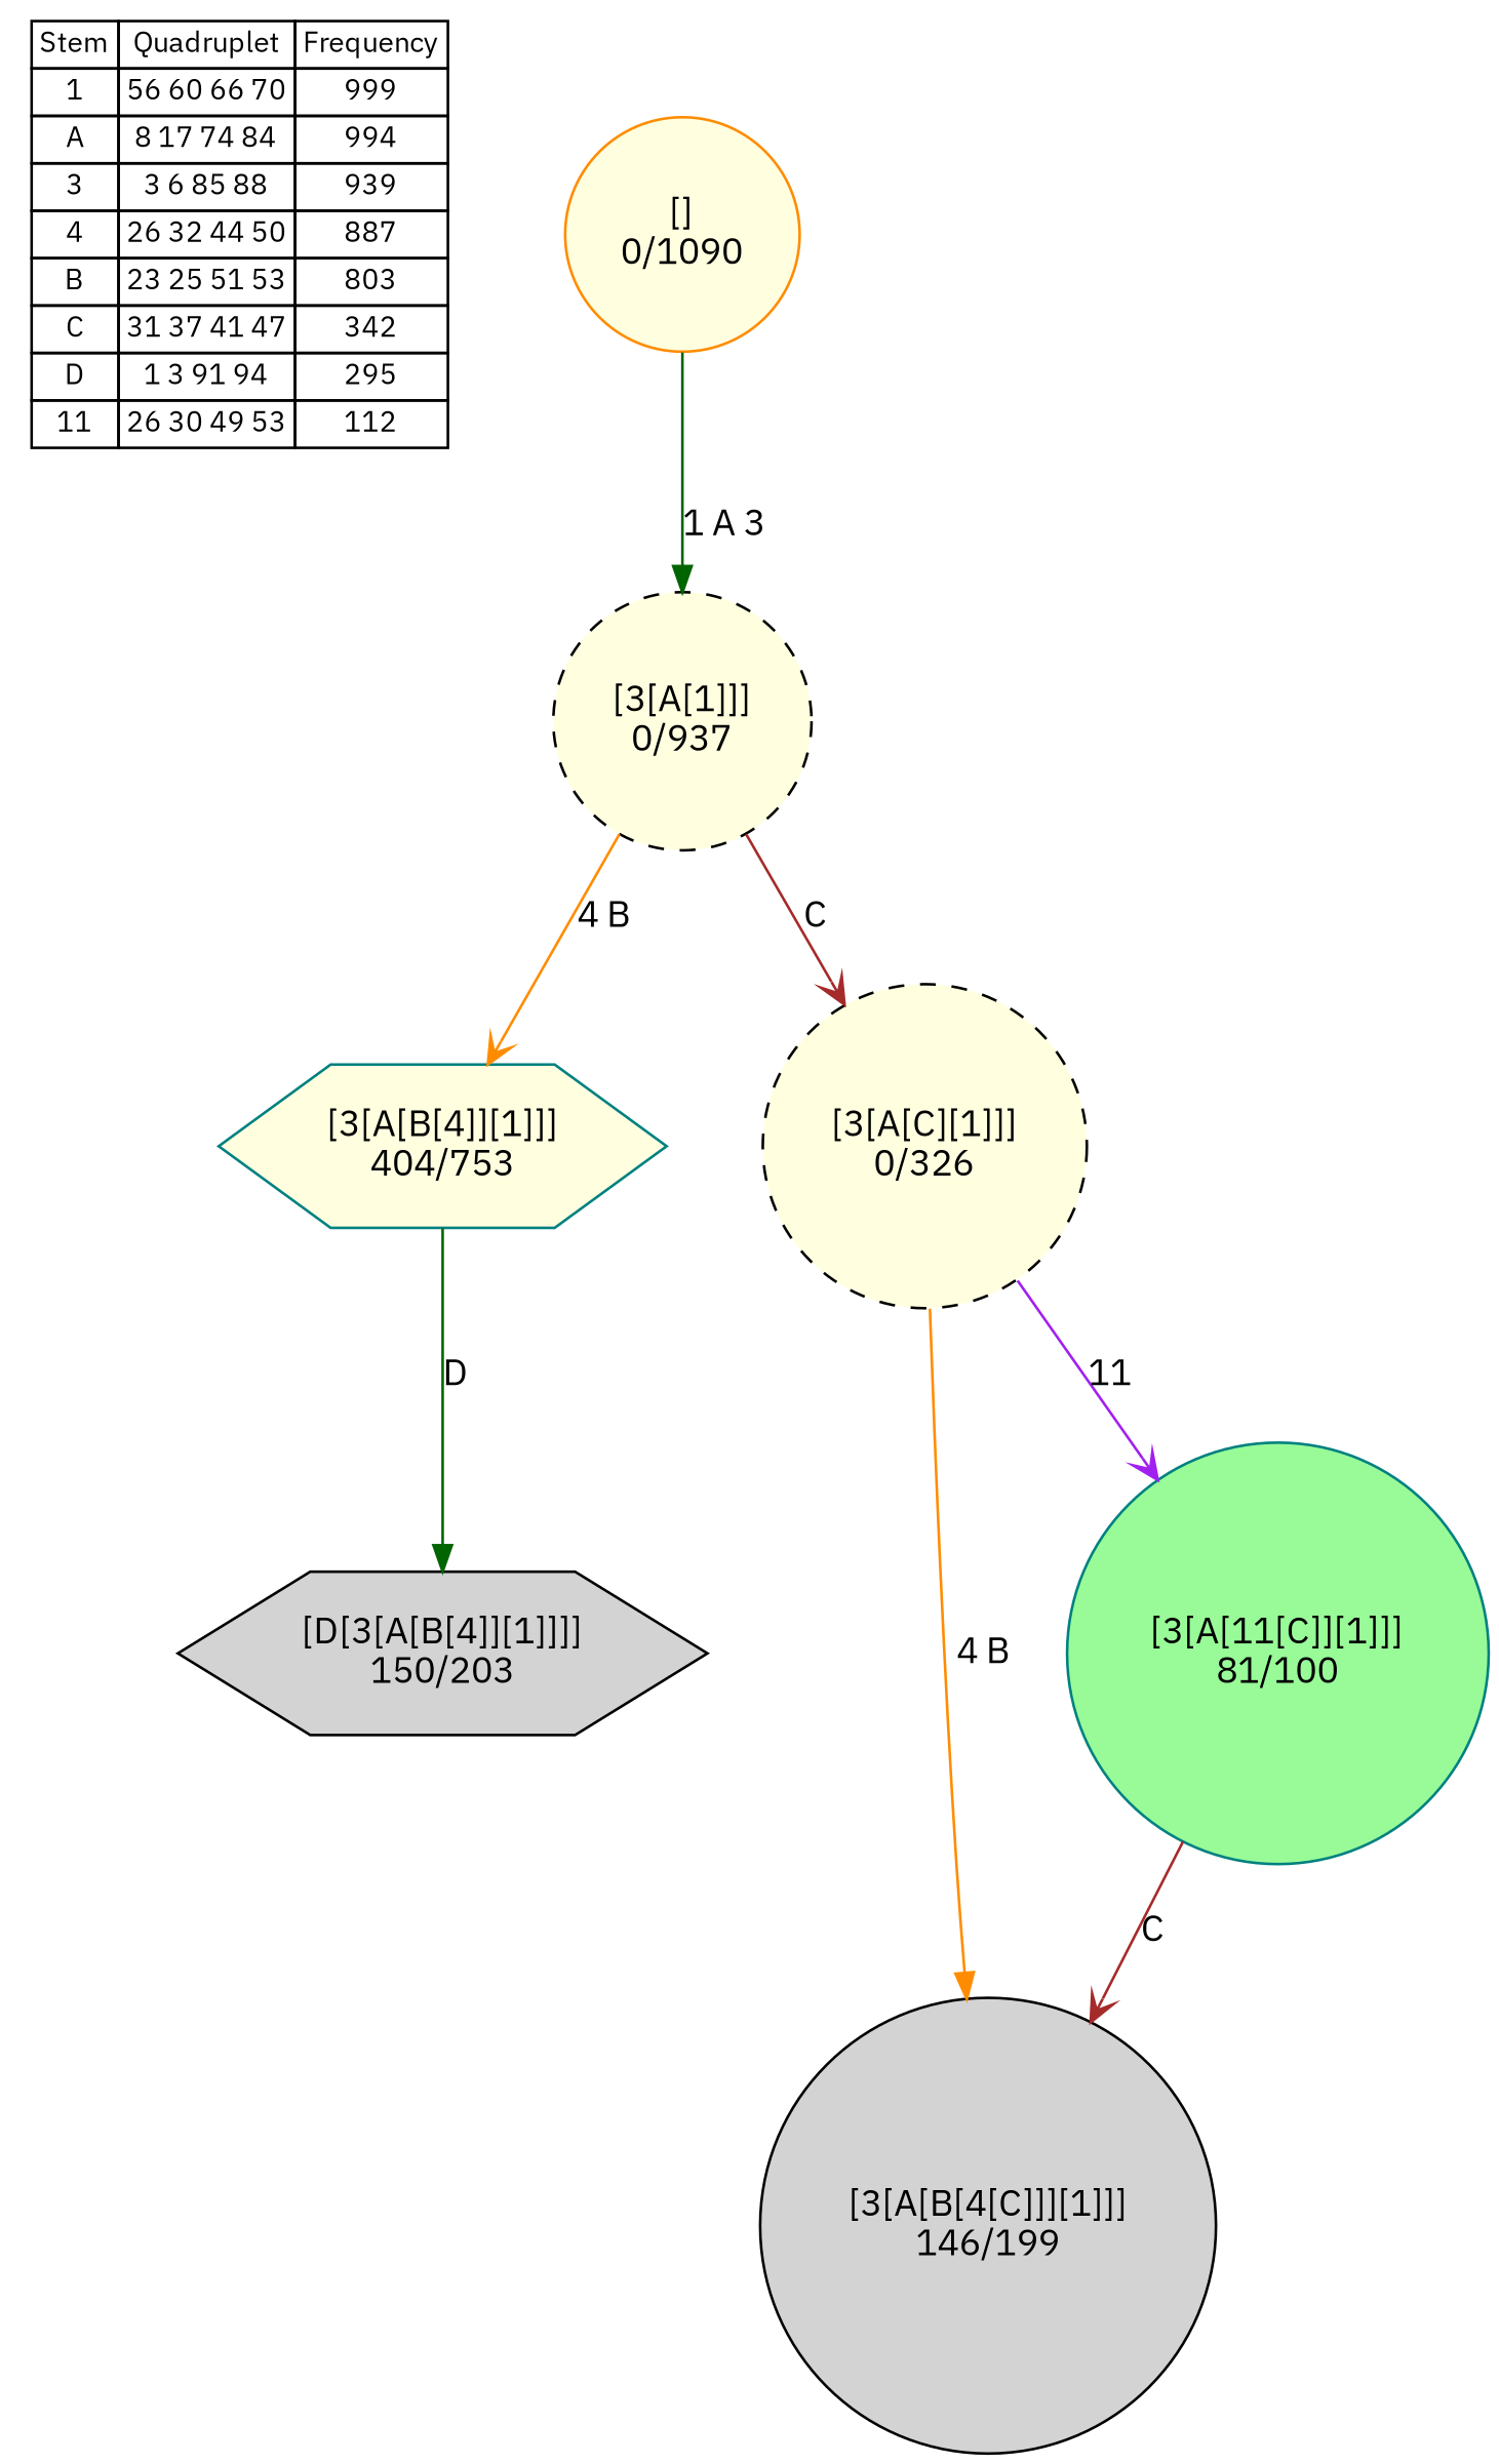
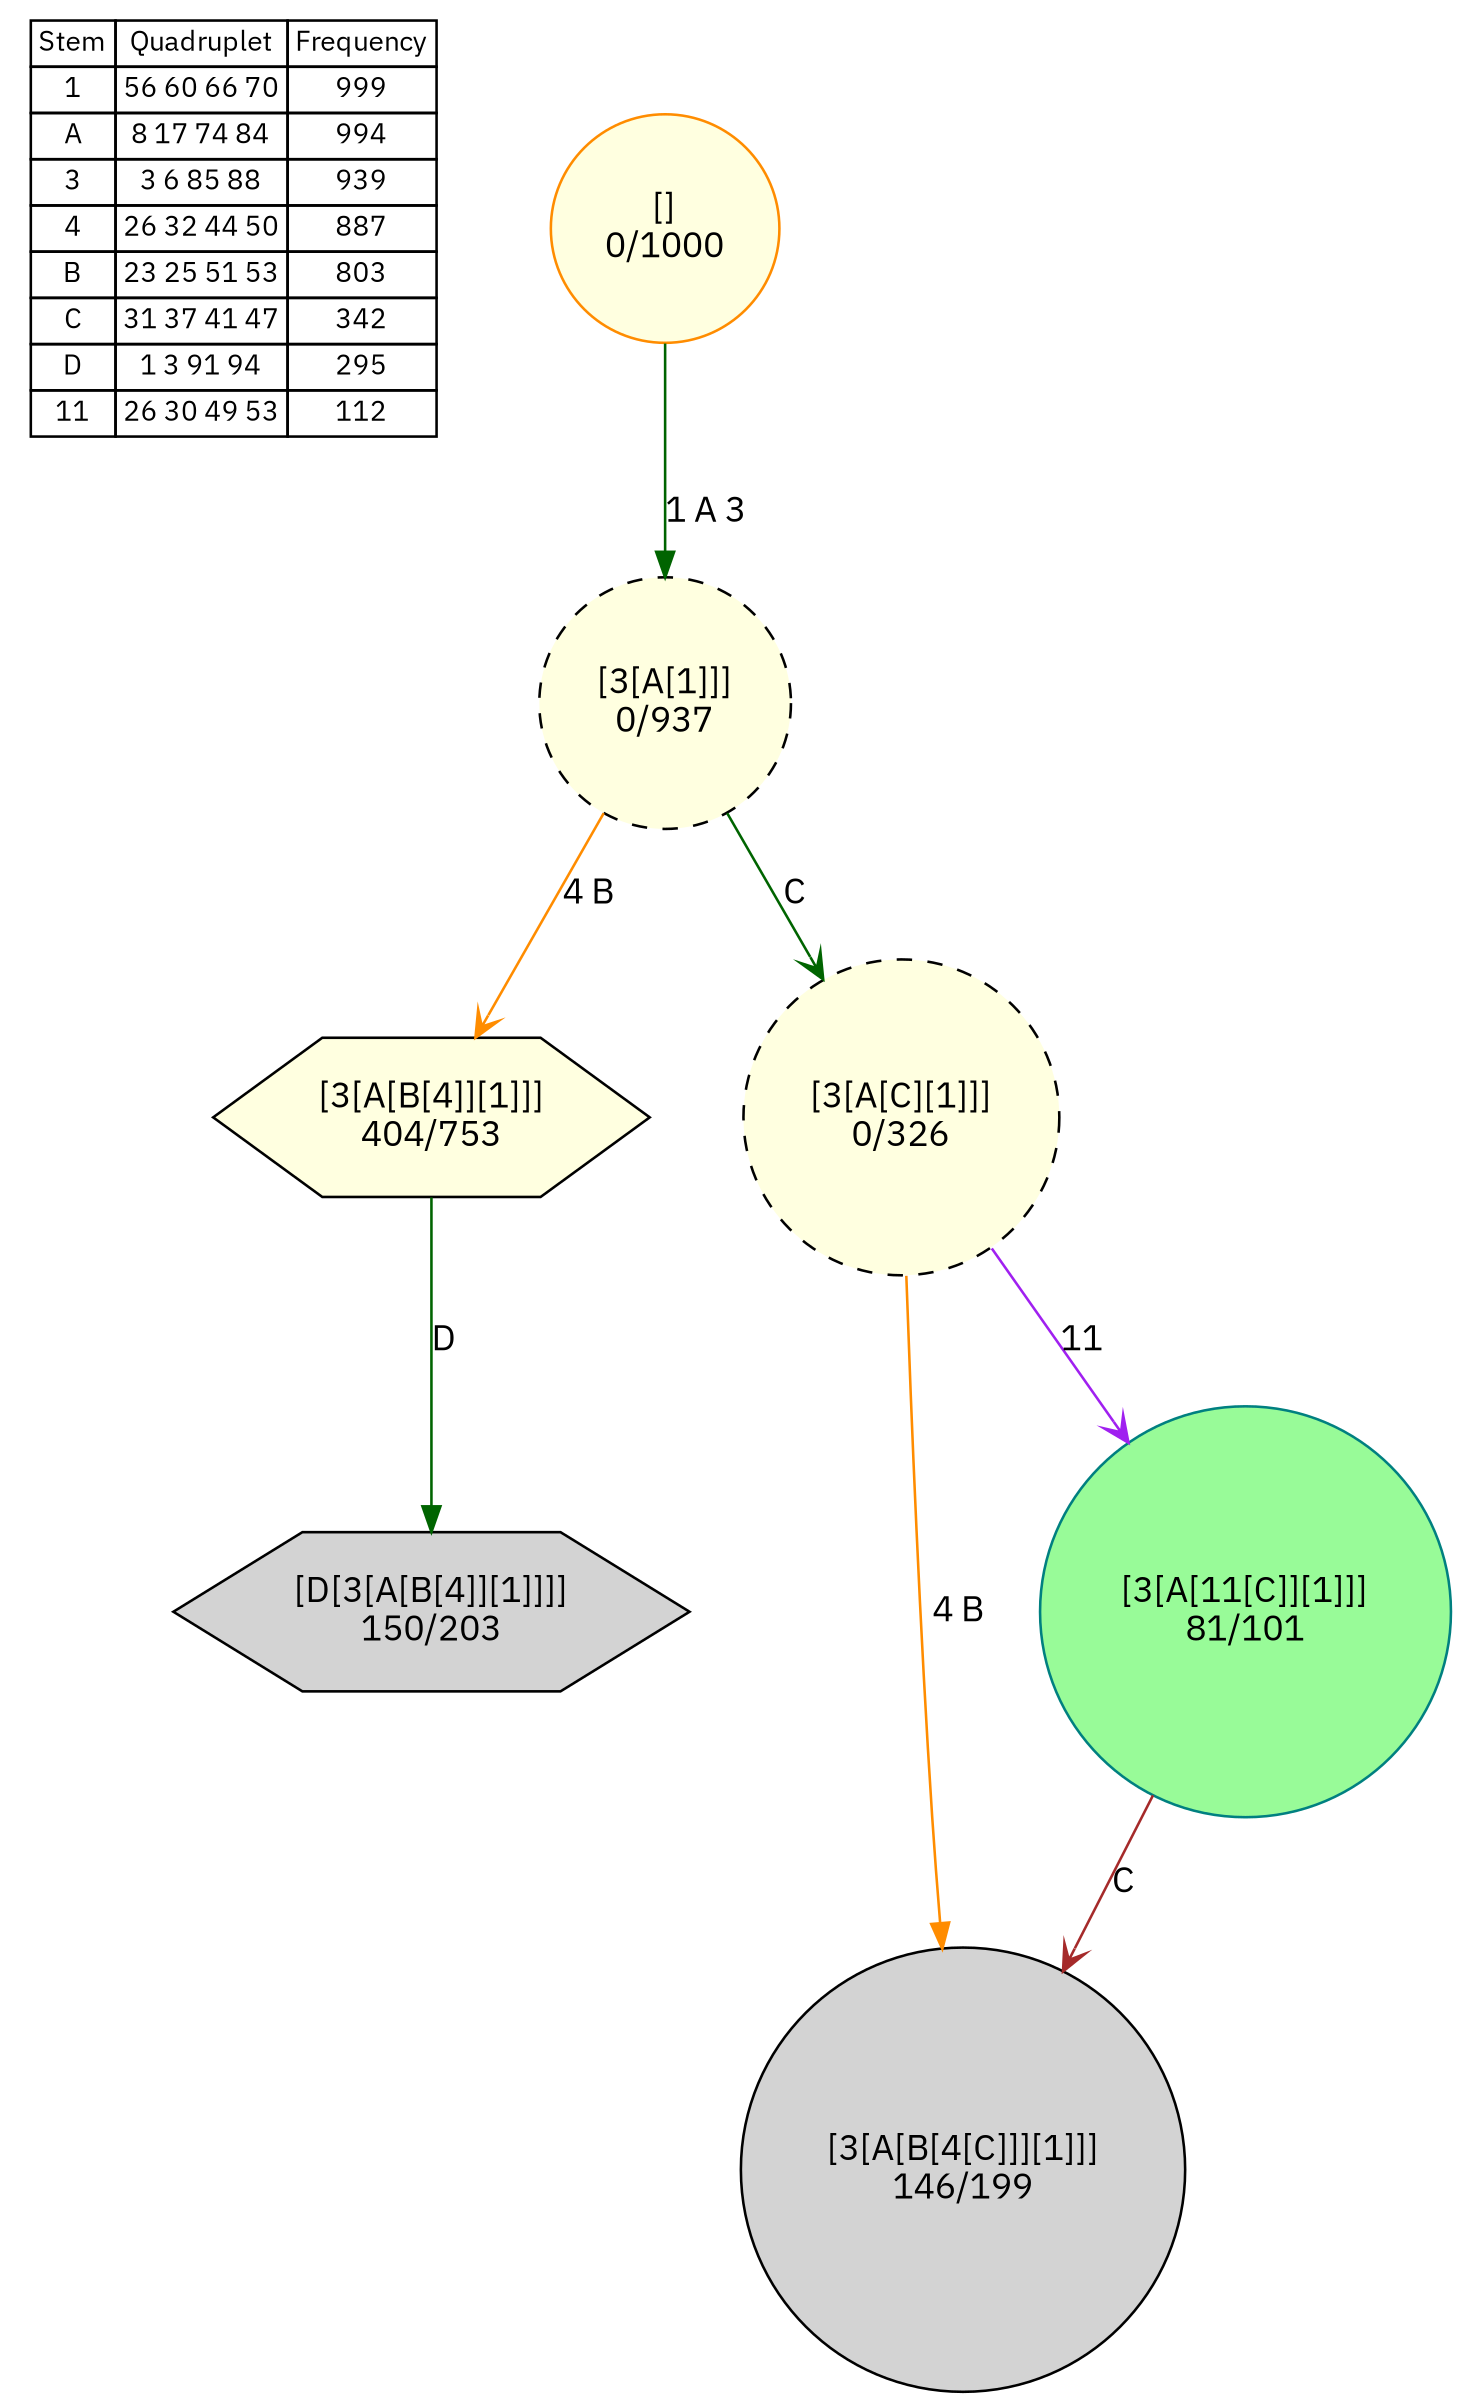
  digraph {
    fontname="IBM Plex Sans"
    nodesep=0.5
    node [fontname="IBM Plex Sans" shape=circle color=black fillcolor=lightyellow style=filled]
    edge [arrowhead=vee color=darkgreen fontname="IBM Plex Sans"]
    n1 [fontsize=11 label=< <table border="0" cellborder="1" cellspacing="0"><tr><td>Stem</td><td>Quadruplet</td><td>Frequency</td></tr> <tr><td>1</td><td>56 60 66 70</td><td>999</td></tr> <tr><td>A</td><td>8 17 74 84</td><td>994</td></tr> <tr><td>3</td><td>3 6 85 88</td><td>939</td></tr> <tr><td>4</td><td>26 32 44 50</td><td>887</td></tr> <tr><td>B</td><td>23 25 51 53</td><td>803</td></tr> <tr><td>C</td><td>31 37 41 47</td><td>342</td></tr> <tr><td>D</td><td>1 3 91 94</td><td>295</td></tr> <tr><td>11</td><td>26 30 49 53</td><td>112</td></tr> </table>> shape=plaintext color="" fillcolor="" style=""]
-   n2 [color=teal label="[3[A[B[4]][1]]]\n404/753" shape=hexagon]
+   n2 [label="[3[A[B[4]][1]]]\n404/753" shape=hexagon]
    n3 [fillcolor=lightgrey label="[D[3[A[B[4]][1]]]]\n150/203" shape=hexagon]
    n4 [fillcolor=lightgrey label="[3[A[B[4[C]]][1]]]\n146/199"]
-   n5 [color=teal fillcolor=palegreen label="[3[A[11[C]][1]]]\n81/100"]
+   n5 [color=teal fillcolor=palegreen label="[3[A[11[C]][1]]]\n81/101"]
    n6 [label="[3[A[1]]]\n0/937" style="dashed,filled"]
    n7 [label="[3[A[C][1]]]\n0/326" style="dashed,filled"]
-   n8 [color=darkorange label="[]\n0/1090"]
+   n8 [color=darkorange label="[]\n0/1000"]
    n2 -> n3 [arrowhead=normal label="D "]
    n5 -> n4 [color=brown label="C "]
    n6 -> n2 [color=darkorange label="4 B "]
-   n6 -> n7 [color=brown label="C "]
+   n6 -> n7 [label="C "]
    n7 -> n4 [arrowhead=normal color=darkorange label="4 B "]
    n7 -> n5 [color=purple label="11 "]
    n8 -> n6 [arrowhead=normal label="1 A 3 "]
  }
